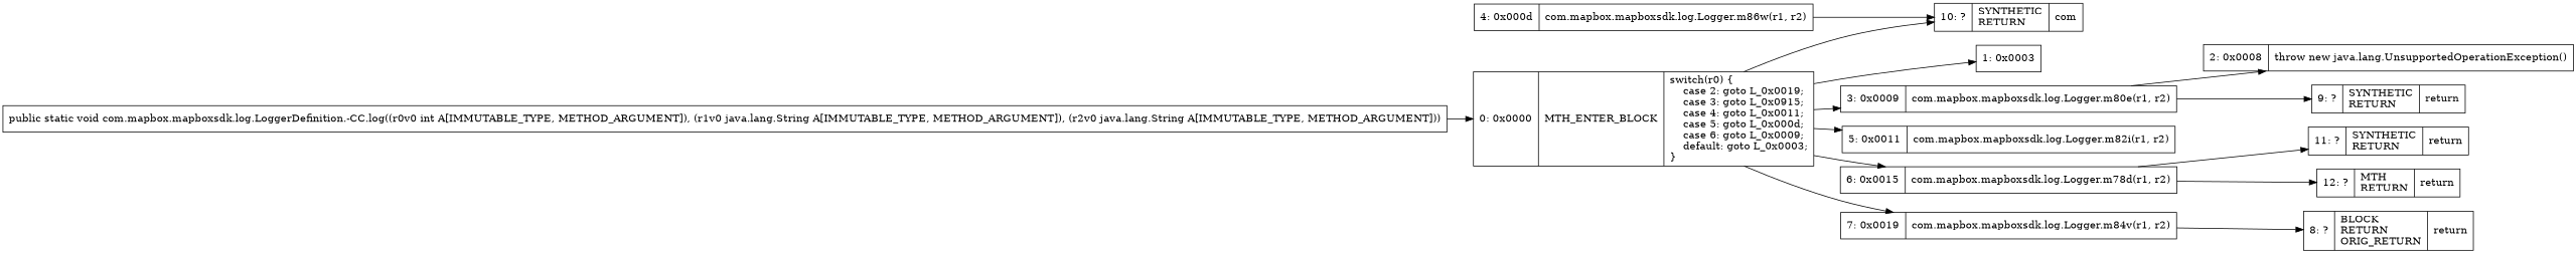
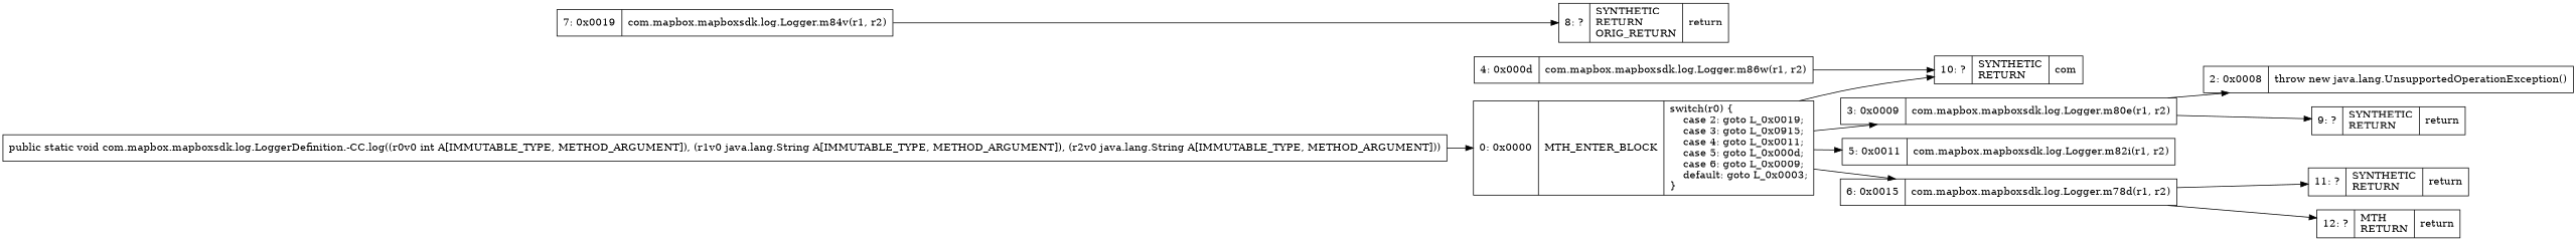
  digraph {
    rankdir=LR
    node [shape=record]
    n1 [label="{0\:\ 0x0000|MTH_ENTER_BLOCK\l|switch(r0) \{\l    case 2: goto L_0x0019;\l    case 3: goto L_0x0915;\l    case 4: goto L_0x0011;\l    case 5: goto L_0x000d;\l    case 6: goto L_0x0009;\l    default: goto L_0x0003;\l\}\l}"]
-   n2 [label="{1\:\ 0x0003}"]
    n3 [label="{3\:\ 0x0009|com.mapbox.mapboxsdk.log.Logger.m80e(r1, r2)\l}"]
    n4 [label="{5\:\ 0x0011|com.mapbox.mapboxsdk.log.Logger.m82i(r1, r2)\l}"]
    n5 [label="{6\:\ 0x0015|com.mapbox.mapboxsdk.log.Logger.m78d(r1, r2)\l}"]
    n6 [label="{7\:\ 0x0019|com.mapbox.mapboxsdk.log.Logger.m84v(r1, r2)\l}"]
    n7 [label="{10\:\ ?|SYNTHETIC\lRETURN\l|com\l}"]
    n8 [label="{2\:\ 0x0008|throw new java.lang.UnsupportedOperationException()\l}"]
    n9 [label="{9\:\ ?|SYNTHETIC\lRETURN\l|return\l}"]
    n10 [label="{4\:\ 0x000d|com.mapbox.mapboxsdk.log.Logger.m86w(r1, r2)\l}"]
    n11 [label="{11\:\ ?|SYNTHETIC\lRETURN\l|return\l}"]
    n12 [label="{12\:\ ?|MTH\lRETURN\l|return\l}"]
-   n13 [label="{8\:\ ?|BLOCK\lRETURN\lORIG_RETURN\l|return\l}"]
+   n13 [label="{8\:\ ?|SYNTHETIC\lRETURN\lORIG_RETURN\l|return\l}"]
    n14 [label="{public static void com.mapbox.mapboxsdk.log.LoggerDefinition.\-CC.log((r0v0 int A[IMMUTABLE_TYPE, METHOD_ARGUMENT]), (r1v0 java.lang.String A[IMMUTABLE_TYPE, METHOD_ARGUMENT]), (r2v0 java.lang.String A[IMMUTABLE_TYPE, METHOD_ARGUMENT])) }"]
-   n1 -> n2
    n1 -> n3
    n1 -> n4
    n1 -> n5
-   n1 -> n6
    n1 -> n7
    n3 -> n8
    n3 -> n9
    n5 -> n11
    n5 -> n12
    n6 -> n13
    n10 -> n7
    n14 -> n1
  }
